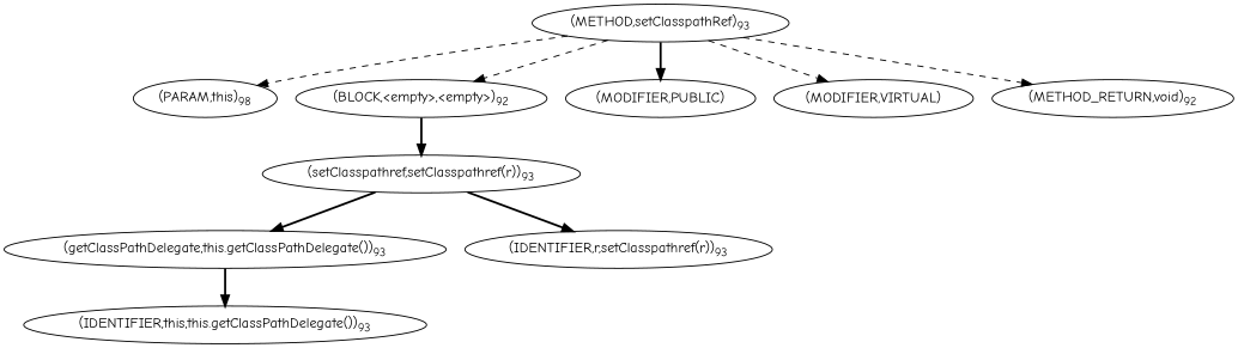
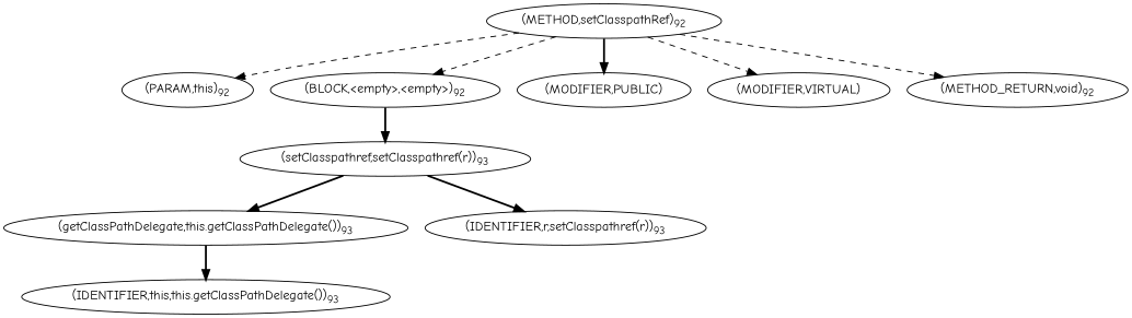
  digraph {
    fontname="Comic Neue"
    node [fontname="Comic Neue"]
    edge [fontname="Comic Neue" style=bold]
-   n1 [label=<(METHOD,setClasspathRef)<SUB>93</SUB>>]
-   n2 [label=<(PARAM,this)<SUB>98</SUB>>]
+   n1 [label=<(METHOD,setClasspathRef)<SUB>92</SUB>>]
+   n2 [label=<(PARAM,this)<SUB>92</SUB>>]
    n3 [label=<(BLOCK,&lt;empty&gt;,&lt;empty&gt;)<SUB>92</SUB>>]
    n4 [label=<(MODIFIER,PUBLIC)>]
    n5 [label=<(MODIFIER,VIRTUAL)>]
    n6 [label=<(METHOD_RETURN,void)<SUB>92</SUB>>]
    n7 [label=<(setClasspathref,setClasspathref(r))<SUB>93</SUB>>]
    n8 [label=<(getClassPathDelegate,this.getClassPathDelegate())<SUB>93</SUB>>]
    n9 [label=<(IDENTIFIER,r,setClasspathref(r))<SUB>93</SUB>>]
    n10 [label=<(IDENTIFIER,this,this.getClassPathDelegate())<SUB>93</SUB>>]
    n1 -> n2 [style=dashed]
    n1 -> n3 [style=dashed]
    n1 -> n4
    n1 -> n5 [style=dashed]
    n1 -> n6 [style=dashed]
    n3 -> n7
    n7 -> n8
    n7 -> n9
    n8 -> n10
  }
